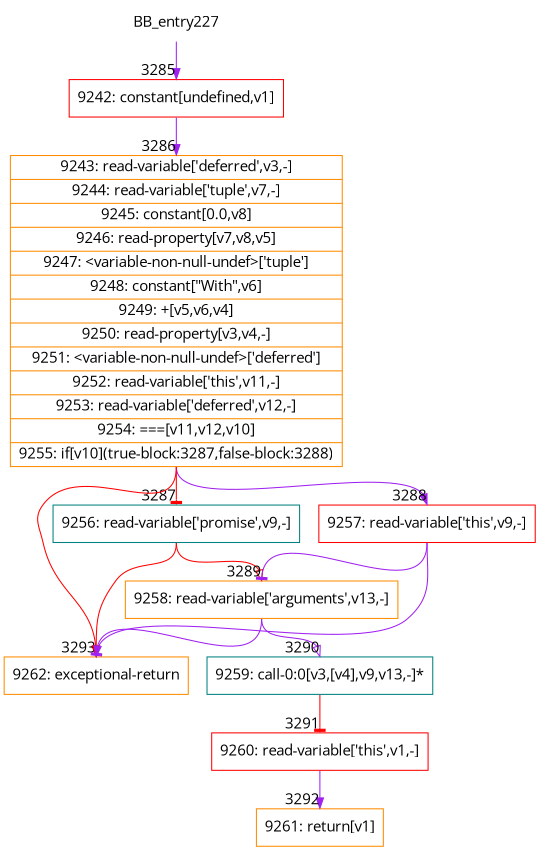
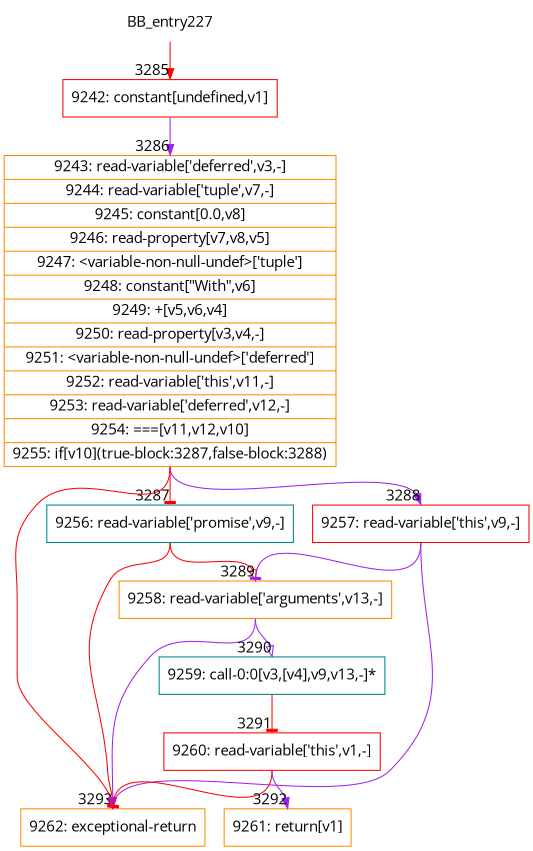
  digraph {
    fontname="Open Sans"
    rankdir=TD
    node [color=red fontname="Open Sans" shape=record]
    edge [arrowhead=normal color=purple fontname="Open Sans" headport=n tailport=s]
    BB_entry227 [shape=none]
    n2 [label="{9242: constant[undefined,v1]}"]
    n3 [color=darkorange label="{9243: read-variable['deferred',v3,-]|9244: read-variable['tuple',v7,-]|9245: constant[0.0,v8]|9246: read-property[v7,v8,v5]|9247: \<variable-non-null-undef\>['tuple']|9248: constant[\"With\",v6]|9249: +[v5,v6,v4]|9250: read-property[v3,v4,-]|9251: \<variable-non-null-undef\>['deferred']|9252: read-variable['this',v11,-]|9253: read-variable['deferred',v12,-]|9254: ===[v11,v12,v10]|9255: if[v10](true-block:3287,false-block:3288)}"]
    n4 [color=teal label="{9256: read-variable['promise',v9,-]}"]
    n5 [label="{9257: read-variable['this',v9,-]}"]
    n6 [color=darkorange label="{9262: exceptional-return}"]
    n7 [color=darkorange label="{9258: read-variable['arguments',v13,-]}"]
    n8 [color=teal label="{9259: call-0:0[v3,[v4],v9,v13,-]*}"]
    n9 [label="{9260: read-variable['this',v1,-]}"]
    n10 [color=darkorange label="{9261: return[v1]}"]
-   BB_entry227 -> n2 [headlabel="    3285"]
+   BB_entry227 -> n2 [color=red headlabel="    3285"]
    n2 -> n3 [headlabel="      3286"]
    n3 -> n4 [arrowhead=tee color=red headlabel="      3287"]
    n3 -> n5 [headlabel="      3288"]
    n3 -> n6 [color=red headlabel="      3293"]
    n4 -> n6 [arrowhead=onormal color=red]
    n4 -> n7 [arrowhead=onormal color=red headlabel="      3289"]
    n5 -> n6 [arrowhead=tee]
    n5 -> n7 [arrowhead=tee]
    n7 -> n6
    n7 -> n8 [arrowhead=onormal headlabel="      3290"]
    n8 -> n9 [arrowhead=tee color=red headlabel="      3291"]
+   n9 -> n6 [arrowhead=tee color=red]
    n9 -> n10 [headlabel="      3292"]
  }
